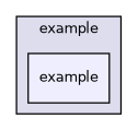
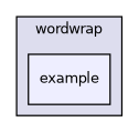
  digraph {
    compound=true
    n1 [fillcolor="#eeeeff" fontname=Helvetica fontsize=10 label=example pencolor=black shape=box style=filled]
    subgraph cluster_1 {
      bgcolor="#ddddee"
      fontname=Helvetica
      fontsize=10
-     label=example
+     label=wordwrap
      pencolor=black
      n1
    }
  }
